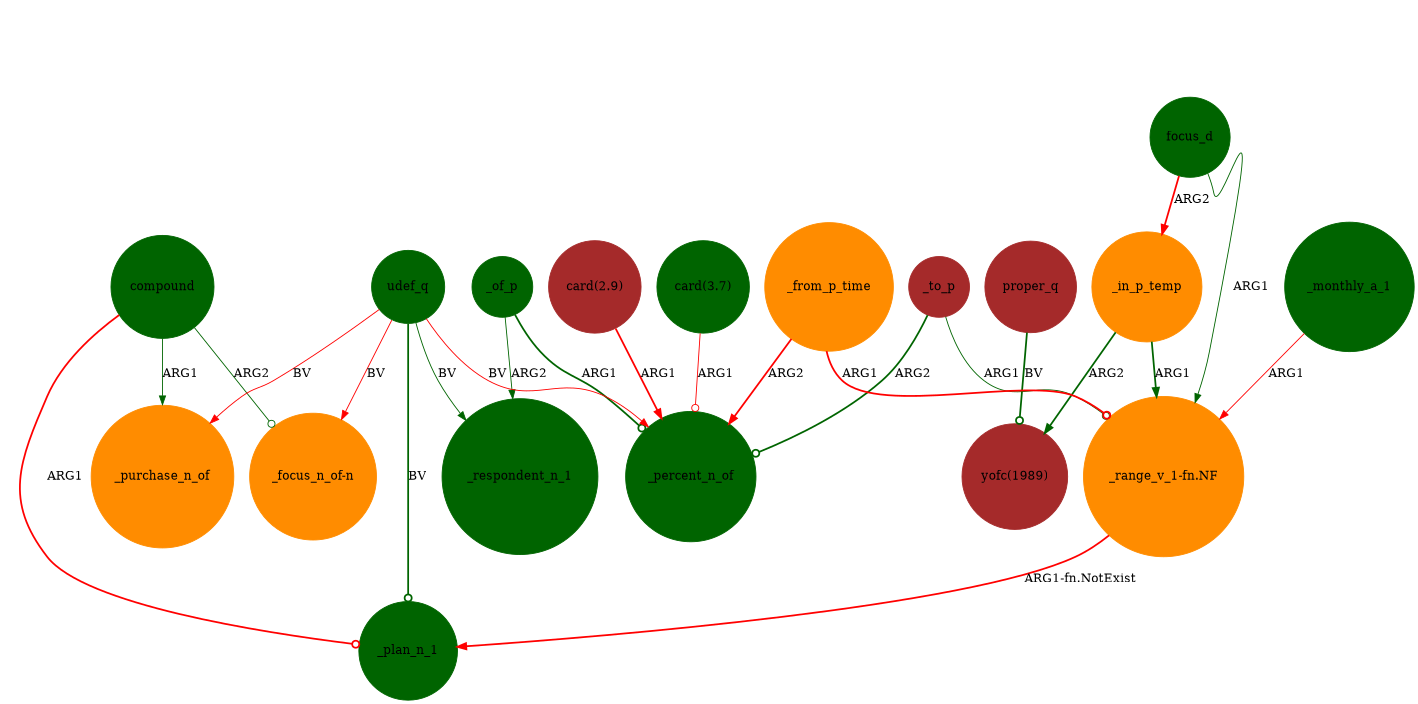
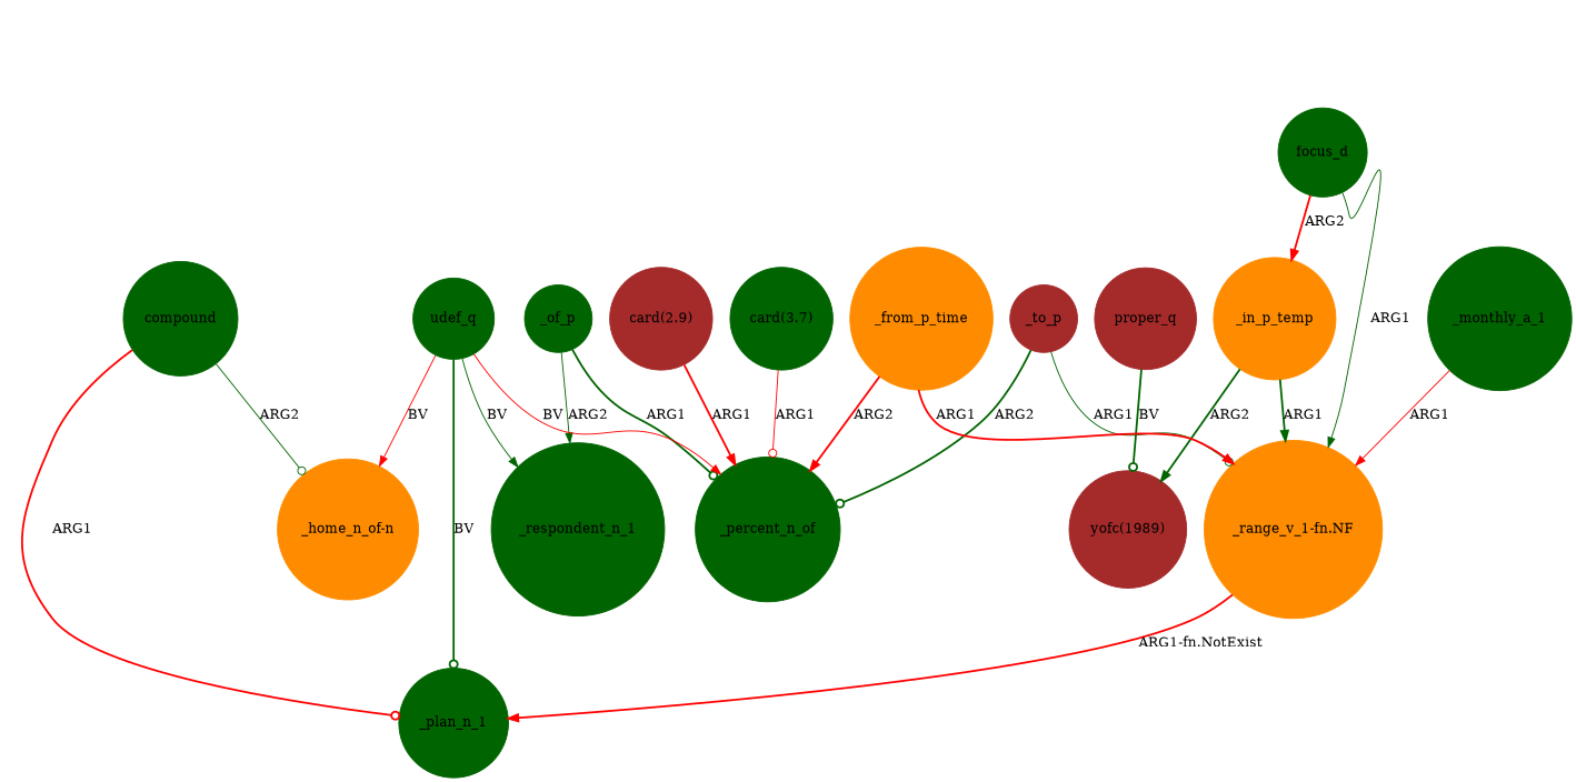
  digraph {
    node [color=darkgreen shape=circle style=filled]
    edge [arrowhead=normal color=darkgreen style=bold]
    _in_p_temp [color=darkorange]
    "yofc(1989)" [color=brown]
    "_range_v_1-fn.NF" [color=darkorange]
    _plan_n_1
    focus_d
-   _purchase_n_of [color=darkorange]
    compound
-   "_home_n_of-n" [color=darkorange label="_focus_n_of-n"]
+   "_home_n_of-n" [color=darkorange]
    _of_p
    _respondent_n_1
    _percent_n_of
    udef_q
    _to_p [color=brown]
    _monthly_a_1
    proper_q [color=brown]
    _from_p_time [color=darkorange]
    "card(2.9)" [color=brown]
    "card(3.7)"
    _in_p_temp -> "yofc(1989)" [label=ARG2]
    _in_p_temp -> "_range_v_1-fn.NF" [label=ARG1]
    "_range_v_1-fn.NF" -> _plan_n_1 [color=red label="ARG1-fn.NotExist"]
    focus_d -> _in_p_temp [color=red label=ARG2]
    focus_d -> "_range_v_1-fn.NF" [label=ARG1 style=solid]
    compound -> _plan_n_1 [arrowhead=odot color=red label=ARG1]
-   compound -> _purchase_n_of [label=ARG1 style=solid]
    compound -> "_home_n_of-n" [arrowhead=odot label=ARG2 style=solid]
    _of_p -> _respondent_n_1 [label=ARG2 style=solid]
    _of_p -> _percent_n_of [arrowhead=odot label=ARG1]
    udef_q -> _plan_n_1 [arrowhead=odot label=BV]
-   udef_q -> _purchase_n_of [color=red label=BV style=solid]
    udef_q -> "_home_n_of-n" [color=red label=BV style=solid]
    udef_q -> _respondent_n_1 [label=BV style=solid]
    udef_q -> _percent_n_of [color=red label=BV style=solid]
    _to_p -> "_range_v_1-fn.NF" [arrowhead=odot label=ARG1 style=solid]
    _to_p -> _percent_n_of [arrowhead=odot label=ARG2]
    _monthly_a_1 -> "_range_v_1-fn.NF" [color=red label=ARG1 style=solid]
    proper_q -> "yofc(1989)" [arrowhead=odot label=BV]
-   _from_p_time -> "_range_v_1-fn.NF" [arrowhead=odot color=red label=ARG1]
+   _from_p_time -> "_range_v_1-fn.NF" [color=red label=ARG1]
    _from_p_time -> _percent_n_of [color=red label=ARG2]
    "card(2.9)" -> _percent_n_of [color=red label=ARG1]
    "card(3.7)" -> _percent_n_of [arrowhead=odot color=red label=ARG1 style=solid]
  }
